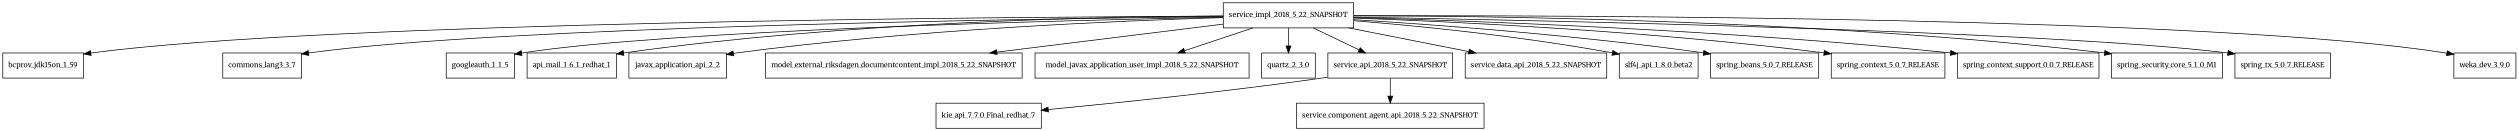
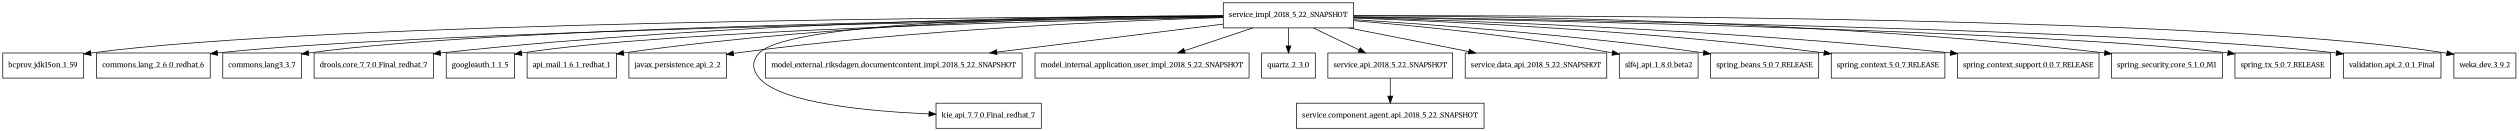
  digraph {
    fontname=Merriweather
    node [fontname=Merriweather fontsize=10.0 shape=box]
    edge [fontname=Merriweather]
    service_impl_2018_5_22_SNAPSHOT
    bcprov_jdk15on_1_59
+   commons_lang_2_6_0_redhat_6
    commons_lang3_3_7
+   drools_core_7_7_0_Final_redhat_7
    googleauth_1_1_5
    n7 [label=api_mail_1_6_1_redhat_1]
-   javax_persistence_api_2_2 [label=javax_application_api_2_2]
+   javax_persistence_api_2_2
    kie_api_7_7_0_Final_redhat_7
    model_external_riksdagen_documentcontent_impl_2018_5_22_SNAPSHOT
-   model_internal_application_user_impl_2018_5_22_SNAPSHOT [label=model_javax_application_user_impl_2018_5_22_SNAPSHOT]
+   model_internal_application_user_impl_2018_5_22_SNAPSHOT
    quartz_2_3_0
    service_api_2018_5_22_SNAPSHOT
    service_data_api_2018_5_22_SNAPSHOT
    slf4j_api_1_8_0_beta2
    spring_beans_5_0_7_RELEASE
    spring_context_5_0_7_RELEASE
    n18 [label=spring_context_support_0_0_7_RELEASE]
    spring_security_core_5_1_0_M1
    spring_tx_5_0_7_RELEASE
-   weka_dev_3_9_2 [label=weka_dev_3_9_0]
+   validation_api_2_0_1_Final
+   weka_dev_3_9_2
    service_component_agent_api_2018_5_22_SNAPSHOT
    service_impl_2018_5_22_SNAPSHOT -> bcprov_jdk15on_1_59
+   service_impl_2018_5_22_SNAPSHOT -> commons_lang_2_6_0_redhat_6
    service_impl_2018_5_22_SNAPSHOT -> commons_lang3_3_7
+   service_impl_2018_5_22_SNAPSHOT -> drools_core_7_7_0_Final_redhat_7
    service_impl_2018_5_22_SNAPSHOT -> googleauth_1_1_5
    service_impl_2018_5_22_SNAPSHOT -> n7
    service_impl_2018_5_22_SNAPSHOT -> javax_persistence_api_2_2
-   service_api_2018_5_22_SNAPSHOT -> kie_api_7_7_0_Final_redhat_7
+   service_impl_2018_5_22_SNAPSHOT -> kie_api_7_7_0_Final_redhat_7
    service_impl_2018_5_22_SNAPSHOT -> model_external_riksdagen_documentcontent_impl_2018_5_22_SNAPSHOT
    service_impl_2018_5_22_SNAPSHOT -> model_internal_application_user_impl_2018_5_22_SNAPSHOT
    service_impl_2018_5_22_SNAPSHOT -> quartz_2_3_0
    service_impl_2018_5_22_SNAPSHOT -> service_api_2018_5_22_SNAPSHOT
    service_impl_2018_5_22_SNAPSHOT -> service_data_api_2018_5_22_SNAPSHOT
    service_impl_2018_5_22_SNAPSHOT -> slf4j_api_1_8_0_beta2
    service_impl_2018_5_22_SNAPSHOT -> spring_beans_5_0_7_RELEASE
    service_impl_2018_5_22_SNAPSHOT -> spring_context_5_0_7_RELEASE
    service_impl_2018_5_22_SNAPSHOT -> n18
    service_impl_2018_5_22_SNAPSHOT -> spring_security_core_5_1_0_M1
    service_impl_2018_5_22_SNAPSHOT -> spring_tx_5_0_7_RELEASE
+   service_impl_2018_5_22_SNAPSHOT -> validation_api_2_0_1_Final
    service_impl_2018_5_22_SNAPSHOT -> weka_dev_3_9_2
    service_api_2018_5_22_SNAPSHOT -> service_component_agent_api_2018_5_22_SNAPSHOT
  }
